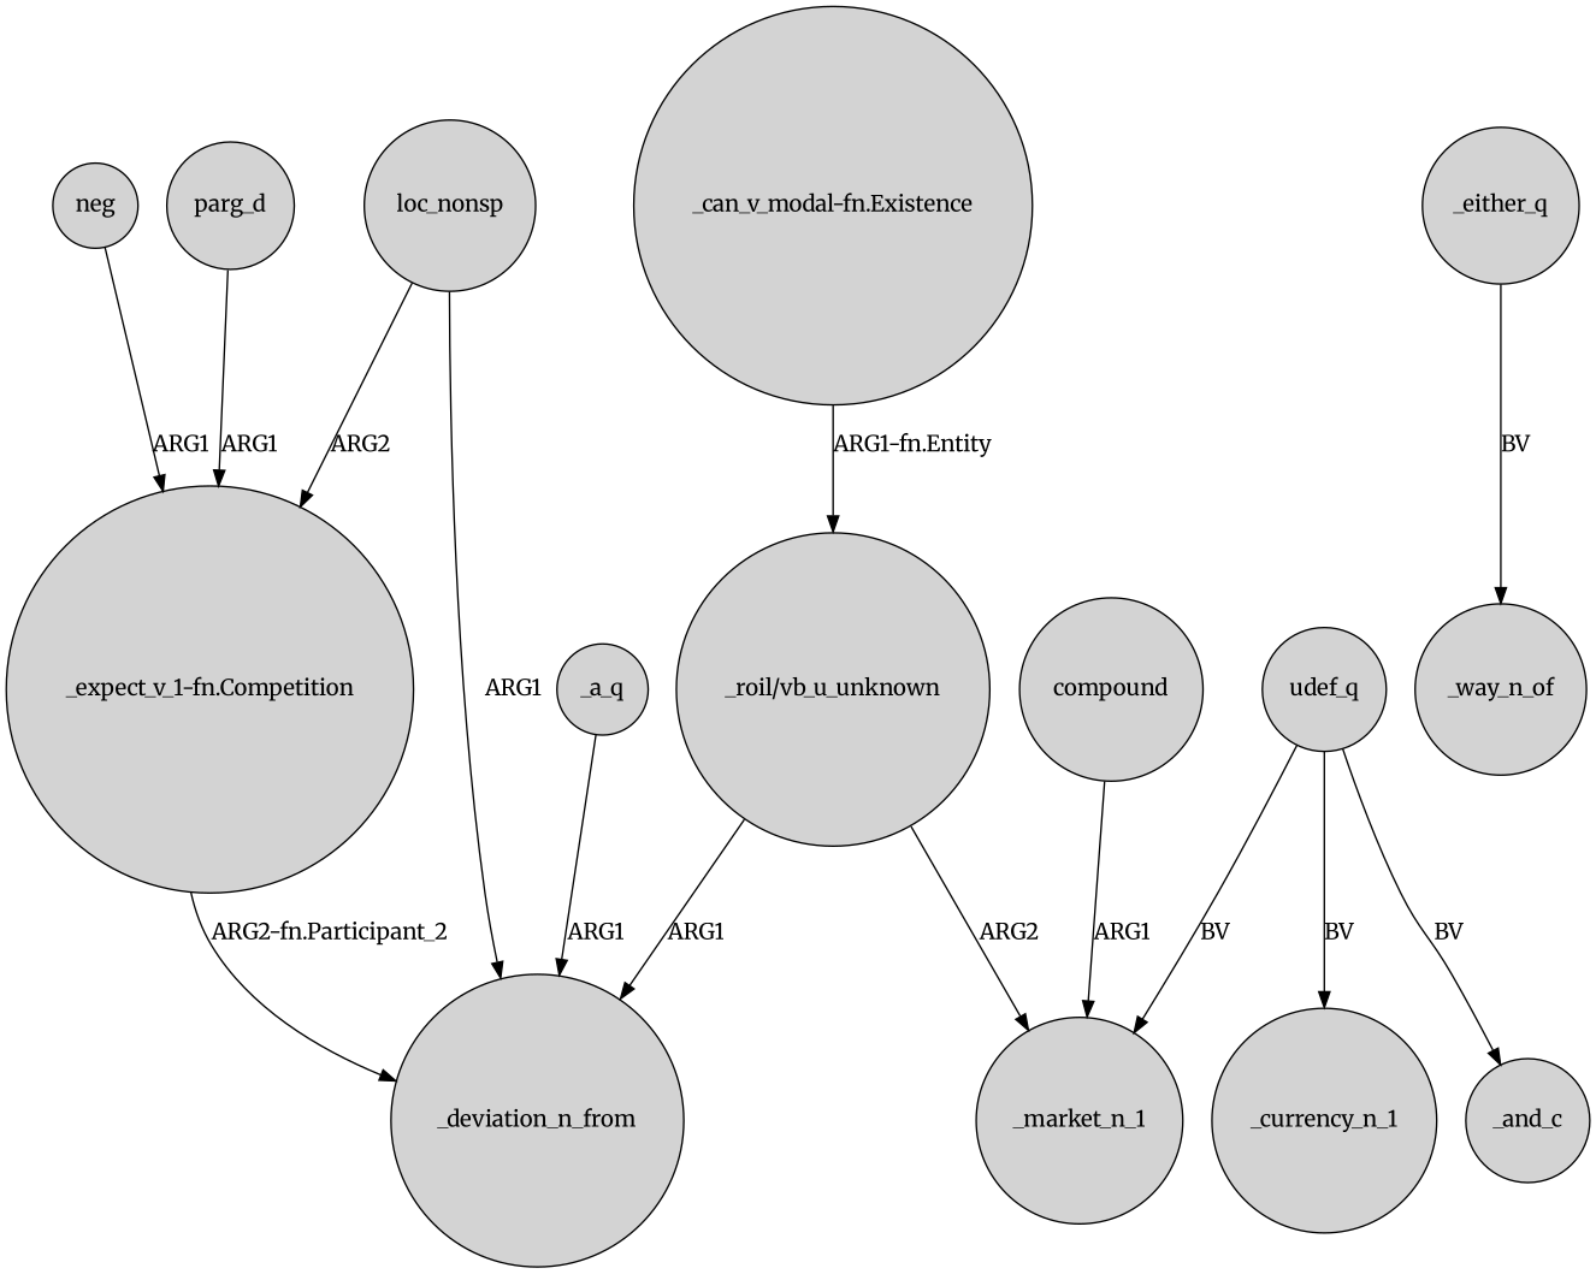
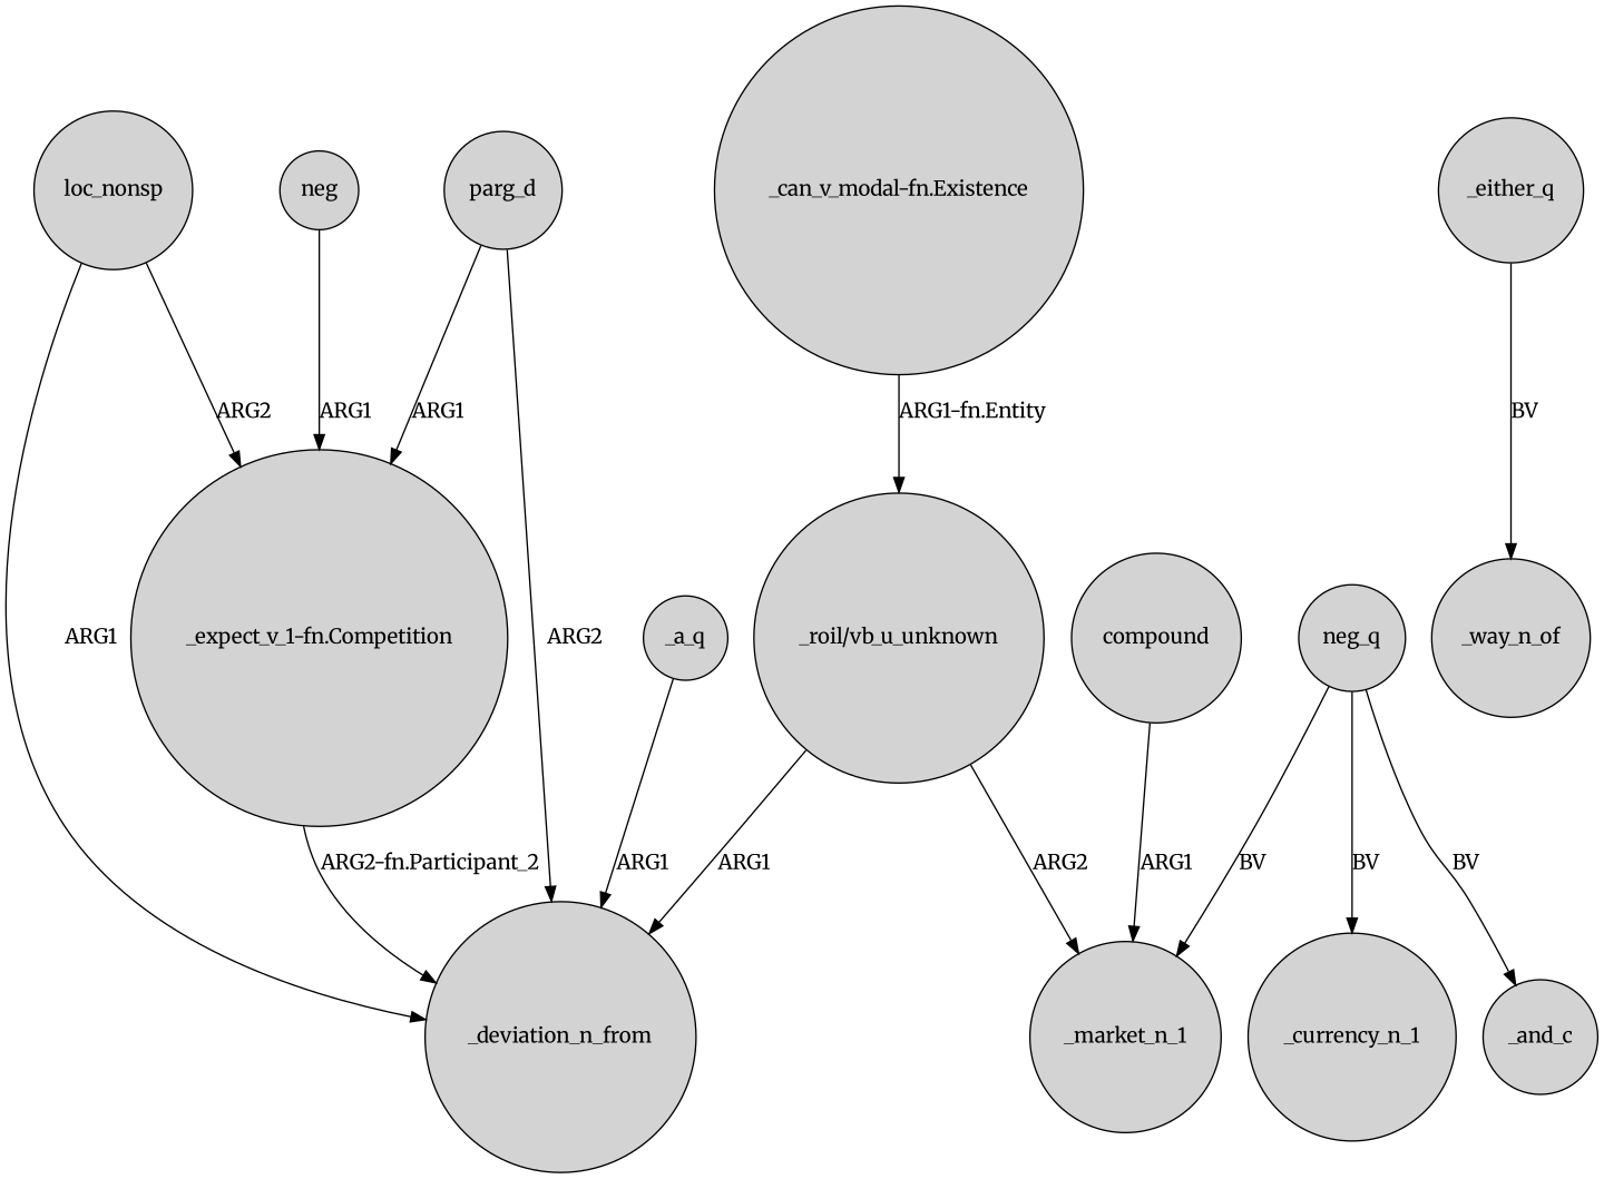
  digraph {
    fontname=Merriweather
    node [fontname=Merriweather shape=circle style=filled]
    edge [fontname=Merriweather]
    loc_nonsp
    _deviation_n_from
    "_expect_v_1-fn.Competition"
-   udef_q
+   udef_q [label=neg_q]
    _currency_n_1
    _market_n_1
    _and_c
    "_roil/vb_u_unknown"
    _a_q
    compound
    "_can_v_modal-fn.Existence"
    _either_q
    _way_n_of
    neg
    parg_d
    loc_nonsp -> _deviation_n_from [label=ARG1]
    loc_nonsp -> "_expect_v_1-fn.Competition" [label=ARG2]
    "_expect_v_1-fn.Competition" -> _deviation_n_from [label="ARG2-fn.Participant_2"]
    udef_q -> _currency_n_1 [label=BV]
    udef_q -> _market_n_1 [label=BV]
    udef_q -> _and_c [label=BV]
    "_roil/vb_u_unknown" -> _deviation_n_from [label=ARG1]
    "_roil/vb_u_unknown" -> _market_n_1 [label=ARG2]
    _a_q -> _deviation_n_from [label=ARG1]
    compound -> _market_n_1 [label=ARG1]
    "_can_v_modal-fn.Existence" -> "_roil/vb_u_unknown" [label="ARG1-fn.Entity"]
    _either_q -> _way_n_of [label=BV]
    neg -> "_expect_v_1-fn.Competition" [label=ARG1]
+   parg_d -> _deviation_n_from [label=ARG2]
    parg_d -> "_expect_v_1-fn.Competition" [label=ARG1]
  }
